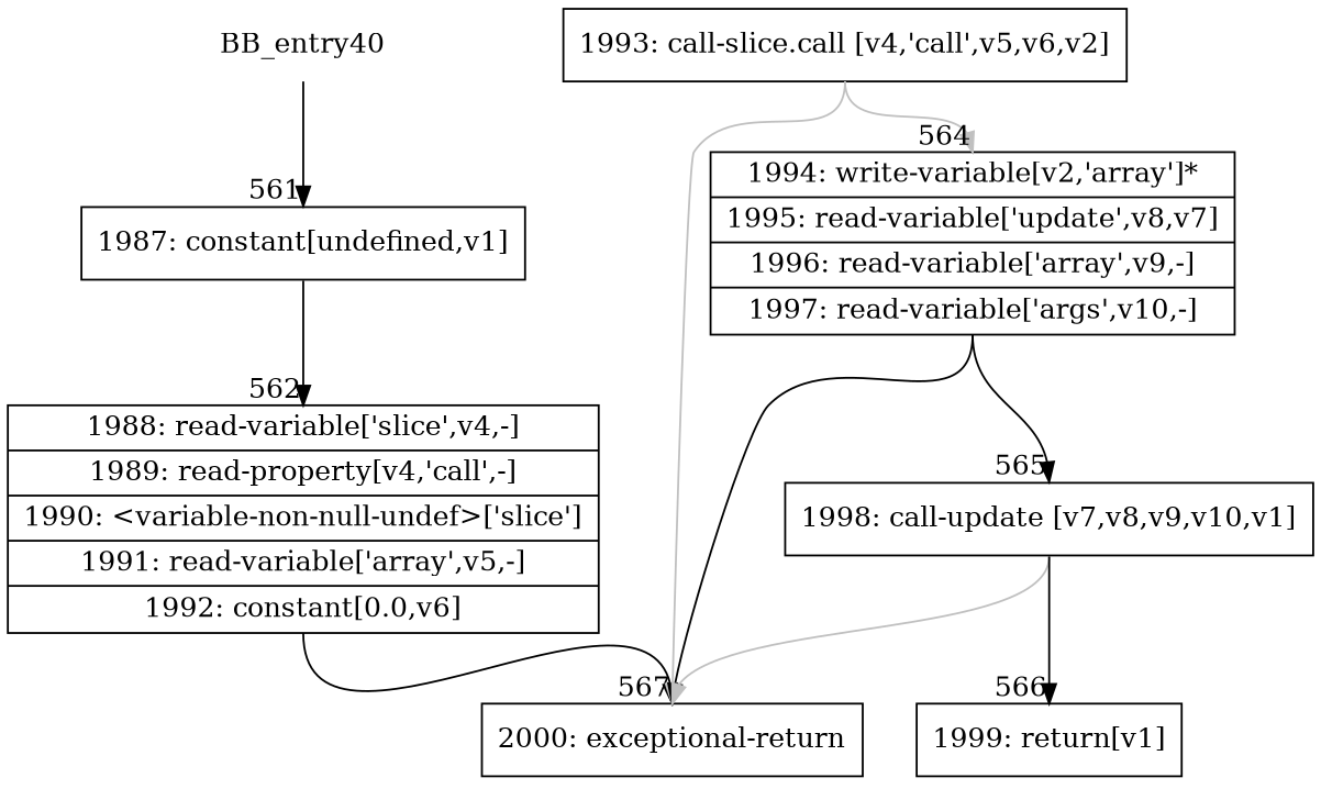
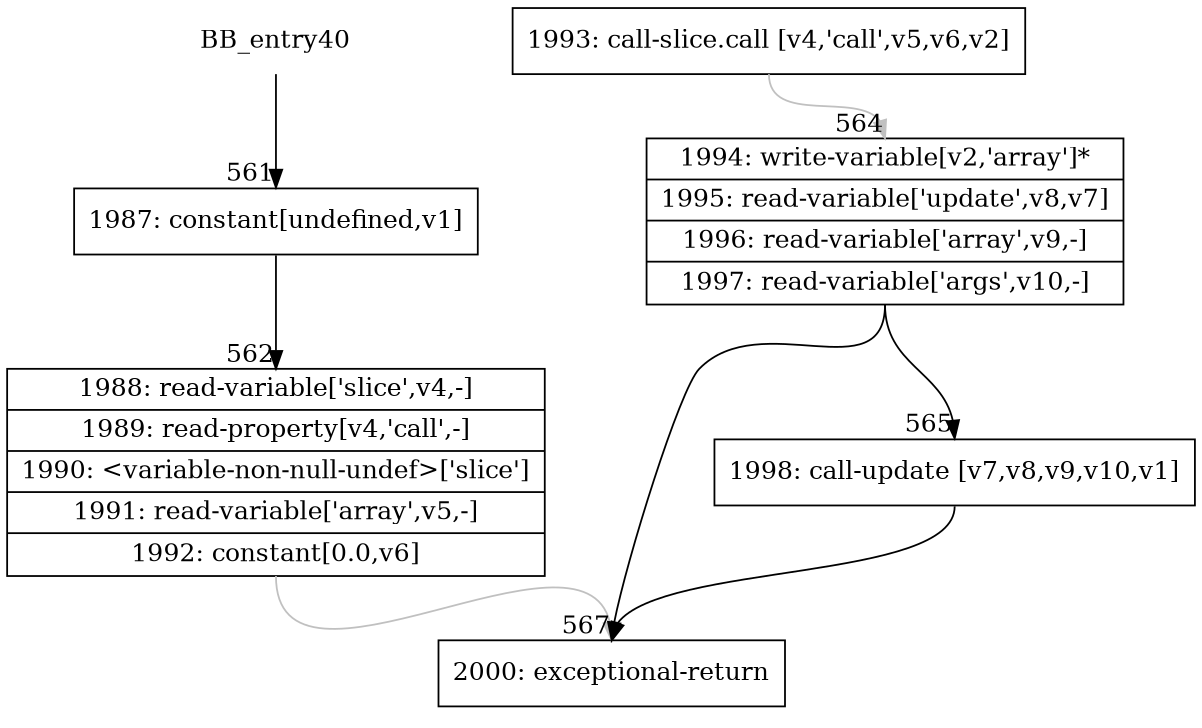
  digraph {
    rankdir=TD
    node [shape=record]
    edge [headport=n tailport=s]
    n1 [label=BB_entry40 shape=none]
    n2 [label="{1987: constant[undefined,v1]}"]
    n3 [label="{1988: read-variable['slice',v4,-]|1989: read-property[v4,'call',-]|1990: \<variable-non-null-undef\>['slice']|1991: read-variable['array',v5,-]|1992: constant[0.0,v6]}"]
    n4 [label="{2000: exceptional-return}"]
    n5 [label="{1993: call-slice.call [v4,'call',v5,v6,v2]}"]
    n6 [label="{1994: write-variable[v2,'array']*|1995: read-variable['update',v8,v7]|1996: read-variable['array',v9,-]|1997: read-variable['args',v10,-]}"]
    n7 [label="{1998: call-update [v7,v8,v9,v10,v1]}"]
-   n8 [label="{1999: return[v1]}"]
    n1 -> n2 [headlabel="    561"]
    n2 -> n3 [headlabel="      562"]
-   n3 -> n4 [color=black headlabel="      567"]
-   n5 -> n4 [color=gray]
+   n3 -> n4 [color=gray headlabel="      567"]
    n5 -> n6 [color=gray headlabel="      564"]
    n6 -> n4 [color=black]
    n6 -> n7 [headlabel="      565"]
-   n7 -> n4 [color=gray]
-   n7 -> n8 [headlabel="      566"]
+   n7 -> n4 [color=black]
  }
